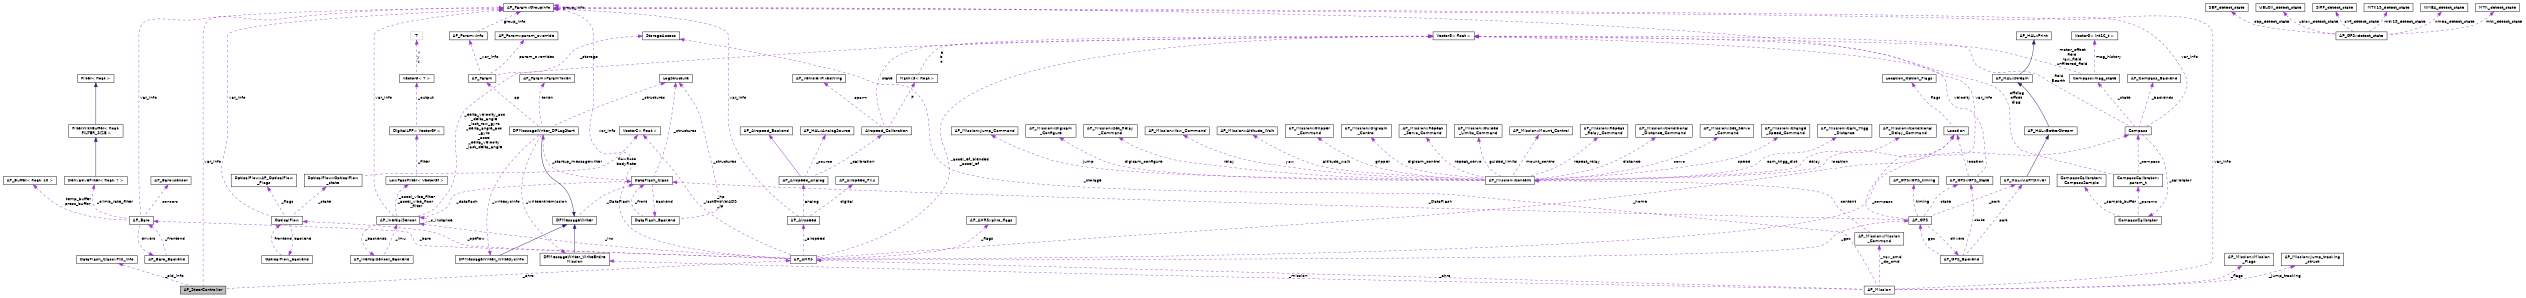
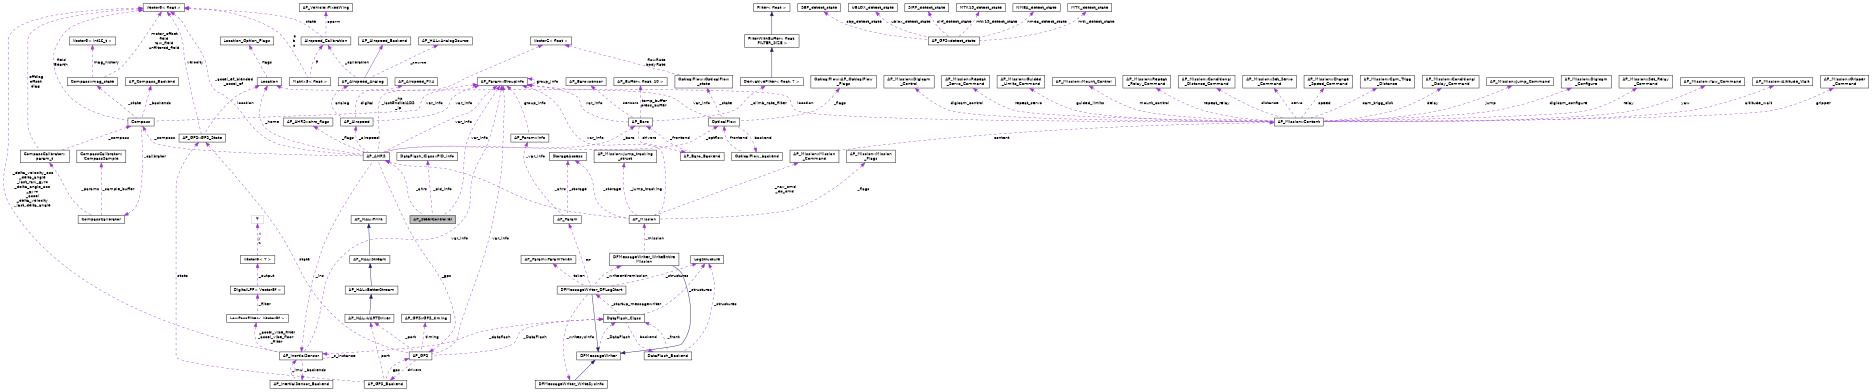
  digraph {
    rankdir=TB
    node [color=black fillcolor=white fontname=Helvetica fontsize=10 shape=record style=filled]
    edge [color=darkorchid3 dir=back fontname=Helvetica fontsize=10 labelfontname=Helvetica labelfontsize=10 style=dashed]
    n1 [fillcolor=grey75 fontcolor=black height=0.2 label=AP_SteerController width=0.4]
    n2 [height=0.2 label="AP_Param::GroupInfo" width=0.4]
    n3 [height=0.2 label=AP_AHRS width=0.4]
    n4 [height=0.2 label=AP_Baro width=0.4]
    n5 [height=0.2 label=OpticalFlow width=0.4]
    n6 [height=0.2 label=AP_InertialSensor width=0.4]
    n7 [height=0.2 label=AP_Mission width=0.4]
    n8 [height=0.2 label="AP_Param::Info" width=0.4]
    n9 [height=0.2 label=AP_Airspeed width=0.4]
    n10 [height=0.2 label=AP_GPS width=0.4]
    n11 [height=0.2 label=Compass width=0.4]
    n12 [height=0.2 label=AP_Baro_Backend width=0.4]
    n13 [height=0.2 label=OpticalFlow_backend width=0.4]
    n14 [height=0.2 label=AP_InertialSensor_Backend width=0.4]
    n15 [height=0.2 label="DFMessageWriter_WriteEntire\lMission" width=0.4]
    n16 [height=0.2 label=AP_Param width=0.4]
    n17 [height=0.2 label=AP_GPS_Backend width=0.4]
    n18 [height=0.2 label="CompassCalibrator::\lparam_t" width=0.4]
    n19 [height=0.2 label="AP_AHRS::ahrs_flags" width=0.4]
    n20 [height=0.2 label="AP_Baro::sensor" width=0.4]
    n21 [height=0.2 label="AP_Buffer\< float, 10 \>" width=0.4]
    n22 [height=0.2 label="DerivativeFilter\< float, 7 \>" width=0.4]
    n23 [height=0.2 label="FilterWithBuffer\< float,\l FILTER_SIZE \>" width=0.4]
    n24 [height=0.2 label="Filter\< float \>" width=0.4]
    n25 [height=0.2 label="OpticalFlow::OpticalFlow\l_state" width=0.4]
    n26 [height=0.2 label="Vector2\< float \>" width=0.4]
    n27 [height=0.2 label="OpticalFlow::AP_OpticalFlow\l_Flags" width=0.4]
    n28 [height=0.2 label="Vector3\< float \>" width=0.4]
    n29 [height=0.2 label=Airspeed_Calibration width=0.4]
    n30 [height=0.2 label="Matrix3\< float \>" width=0.4]
    n31 [height=0.2 label="AP_GPS::GPS_State" width=0.4]
    n32 [height=0.2 label="Compass::mag_state" width=0.4]
    n33 [height=0.2 label=AP_Airspeed_Analog width=0.4]
    n34 [height=0.2 label=CompassCalibrator width=0.4]
    n35 [height=0.2 label="LowPassFilter\< Vector3f \>" width=0.4]
    n36 [height=0.2 label="DigitalLPF\< Vector3f \>" width=0.4]
    n37 [height=0.2 label="Vector3\< T \>" width=0.4]
    n38 [color=grey75 height=0.2 label=T width=0.4]
    n39 [height=0.2 label=DataFlash_Class width=0.4]
    n40 [height=0.2 label=DataFlash_Backend width=0.4]
    n41 [height=0.2 label=DFMessageWriter width=0.4]
    n42 [height=0.2 label=DFMessageWriter_DFLogStart width=0.4]
    n43 [height=0.2 label=DFMessageWriter_WriteSysInfo width=0.4]
    n44 [height=0.2 label=LogStructure width=0.4]
    n45 [height=0.2 label=StorageAccess width=0.4]
    n46 [height=0.2 label="AP_Mission::Mission\l_Command" width=0.4]
    n47 [height=0.2 label="AP_Mission::Content" width=0.4]
    n48 [height=0.2 label="AP_Mission::Guided\l_Limits_Command" width=0.4]
    n49 [height=0.2 label="AP_Mission::Mount_Control" width=0.4]
    n50 [height=0.2 label="AP_Mission::Repeat\l_Relay_Command" width=0.4]
    n51 [height=0.2 label="AP_Mission::Conditional\l_Distance_Command" width=0.4]
    n52 [height=0.2 label="AP_Mission::Set_Servo\l_Command" width=0.4]
    n53 [height=0.2 label="AP_Mission::Change\l_Speed_Command" width=0.4]
    n54 [height=0.2 label="AP_Mission::Cam_Trigg\l_Distance" width=0.4]
    n55 [height=0.2 label="AP_Mission::Conditional\l_Delay_Command" width=0.4]
    n56 [height=0.2 label="AP_Mission::Jump_Command" width=0.4]
    n57 [height=0.2 label=Location width=0.4]
    n58 [height=0.2 label=Location_Option_Flags width=0.4]
    n59 [height=0.2 label="AP_Mission::Digicam\l_Configure" width=0.4]
    n60 [height=0.2 label="AP_Mission::Set_Relay\l_Command" width=0.4]
    n61 [height=0.2 label="AP_Mission::Yaw_Command" width=0.4]
    n62 [height=0.2 label="AP_Mission::Altitude_Wait" width=0.4]
    n63 [height=0.2 label="AP_Mission::Gripper\l_Command" width=0.4]
    n64 [height=0.2 label="AP_Mission::Digicam\l_Control" width=0.4]
    n65 [height=0.2 label="AP_Mission::Repeat\l_Servo_Command" width=0.4]
    n66 [height=0.2 label="AP_Mission::Mission\l_Flags" width=0.4]
    n67 [height=0.2 label="AP_Mission::jump_tracking\l_struct" width=0.4]
    n68 [height=0.2 label="AP_Param::ParamToken" width=0.4]
-   n69 [height=0.2 label="AP_Param::param_override" width=0.4]
    n70 [height=0.2 label=AP_Airspeed_Backend width=0.4]
    n71 [height=0.2 label=AP_Airspeed_PX4 width=0.4]
    n72 [height=0.2 label="AP_HAL::AnalogSource" width=0.4]
    n73 [height=0.2 label="AP_Vehicle::FixedWing" width=0.4]
    n74 [height=0.2 label="AP_GPS::detect_state" width=0.4]
    n75 [height=0.2 label=SBP_detect_state width=0.4]
    n76 [height=0.2 label=UBLOX_detect_state width=0.4]
    n77 [height=0.2 label=SIRF_detect_state width=0.4]
    n78 [height=0.2 label=MTK19_detect_state width=0.4]
    n79 [height=0.2 label=NMEA_detect_state width=0.4]
    n80 [height=0.2 label=MTK_detect_state width=0.4]
    n81 [height=0.2 label="AP_GPS::GPS_timing" width=0.4]
    n82 [height=0.2 label="AP_HAL::UARTDriver" width=0.4]
    n83 [height=0.2 label="AP_HAL::BetterStream" width=0.4]
    n84 [height=0.2 label="AP_HAL::Stream" width=0.4]
    n85 [height=0.2 label="AP_HAL::Print" width=0.4]
    n86 [height=0.2 label=AP_Compass_Backend width=0.4]
    n87 [height=0.2 label="CompassCalibrator::\lCompassSample" width=0.4]
    n88 [height=0.2 label="Vector3\< int16_t \>" width=0.4]
    n89 [height=0.2 label="DataFlash_Class::PID_Info" width=0.4]
    n2 -> n1 [label=" var_info"]
    n2 -> n2 [label=" group_info"]
    n2 -> n3 [label=" var_info"]
    n2 -> n4 [label=" var_info"]
    n2 -> n5 [label=" var_info"]
    n2 -> n6 [label=" var_info"]
    n2 -> n7 [label=" var_info"]
    n2 -> n8 [label=" group_info"]
    n2 -> n9 [label=" var_info"]
    n2 -> n10 [label=" var_info"]
    n2 -> n11 [label=" var_info"]
    n3 -> n1 [label=" _ahrs"]
    n3 -> n7 [label=" _ahrs"]
    n4 -> n3 [label=" _baro"]
    n4 -> n12 [label=" _frontend"]
    n5 -> n3 [label=" _optflow"]
    n5 -> n13 [label=" frontend"]
    n6 -> n3 [label=" _ins"]
    n6 -> n6 [label=" _s_instance"]
    n6 -> n14 [label=" _imu"]
-   n15 -> n7 [label=" _mission"]
+   n7 -> n15 [label=" _mission"]
    n8 -> n16 [label=" _var_info"]
    n9 -> n3 [label=" _airspeed"]
    n10 -> n3 [label=" _gps"]
    n10 -> n17 [label=" gps"]
    n11 -> n3 [label=" _compass"]
    n11 -> n18 [label=" _compass"]
    n12 -> n4 [label=" drivers"]
    n13 -> n5 [label=" backend"]
    n14 -> n6 [label=" _backends"]
    n15 -> n42 [label=" _writeentiremission"]
    n16 -> n42 [label=" ap"]
    n17 -> n10 [label=" drivers"]
    n18 -> n34 [label=" _params"]
    n19 -> n3 [label=" _flags"]
    n20 -> n4 [label=" sensors"]
    n21 -> n4 [label=" temp_buffer\npress_buffer"]
    n22 -> n4 [label=" _climb_rate_filter"]
    n23 -> n22 [color=midnightblue style=solid]
    n24 -> n23 [color=midnightblue style=solid]
    n25 -> n5 [label=" _state"]
    n26 -> n3 [label=" _hp\n_lastGndVelADS\n_lp"]
    n26 -> n25 [label=" flowRate\nbodyRate"]
    n27 -> n5 [label=" _flags"]
    n28 -> n3 [label=" _accel_ef_blended\n_accel_ef"]
    n28 -> n6 [label=" _delta_velocity_acc\n_delta_angle\n_last_raw_gyro\n_delta_angle_acc\n_gyro\n_accel\n_delta_velocity\n_last_delta_angle"]
    n28 -> n11 [label=" field\nBearth"]
    n28 -> n18 [label=" offdiag\noffset\ndiag"]
    n28 -> n29 [label=" state"]
    n28 -> n30 [label=" a\nb\nc"]
    n28 -> n31 [label=" velocity"]
    n28 -> n32 [label=" motor_offset\nfield\nraw_field\nunfiltered_field"]
    n29 -> n33 [label=" _calibration"]
-   n30 -> n29 [label=" P"]
+   n29 -> n30 [label=" P"]
    n31 -> n10 [label=" state"]
    n31 -> n17 [label=" state"]
    n32 -> n11 [label=" _state"]
    n33 -> n9 [label=" analog"]
    n34 -> n11 [label=" _calibrator"]
    n35 -> n6 [label=" _accel_vibe_filter\n_accel_vibe_floor\l_filter"]
    n36 -> n35 [label=" _filter"]
    n37 -> n36 [label=" _output"]
    n38 -> n37 [label=" x\ny\nz"]
    n39 -> n6 [label=" _dataflash"]
    n39 -> n10 [label=" _DataFlash"]
    n39 -> n40 [label=" _front"]
    n39 -> n41 [label=" _DataFlash"]
    n40 -> n39 [label=" backend"]
    n41 -> n15 [color=midnightblue style=solid]
    n41 -> n42 [color=midnightblue style=solid]
    n41 -> n43 [color=midnightblue style=solid]
    n42 -> n39 [label=" _startup_messagewriter"]
    n43 -> n42 [label=" _writesysinfo"]
    n44 -> n39 [label=" _structures"]
    n44 -> n40 [label=" _structures"]
    n44 -> n42 [label=" _structures"]
    n45 -> n7 [label=" _storage"]
    n45 -> n16 [label=" _storage"]
    n46 -> n7 [label=" _nav_cmd\n_do_cmd"]
    n47 -> n46 [label=" content"]
    n48 -> n47 [label=" guided_limits"]
    n49 -> n47 [label=" mount_control"]
    n50 -> n47 [label=" repeat_relay"]
    n51 -> n47 [label=" distance"]
    n52 -> n47 [label=" servo"]
    n53 -> n47 [label=" speed"]
    n54 -> n47 [label=" cam_trigg_dist"]
    n55 -> n47 [label=" delay"]
    n56 -> n47 [label=" jump"]
    n57 -> n3 [label=" _home"]
    n57 -> n31 [label=" location"]
    n57 -> n47 [label=" location"]
    n58 -> n57 [label=" flags"]
    n59 -> n47 [label=" digicam_configure"]
    n60 -> n47 [label=" relay"]
    n61 -> n47 [label=" yaw"]
    n62 -> n47 [label=" altitude_wait"]
    n63 -> n47 [label=" gripper"]
    n64 -> n47 [label=" digicam_control"]
    n65 -> n47 [label=" repeat_servo"]
    n66 -> n7 [label=" _flags"]
    n67 -> n7 [label=" _jump_tracking"]
    n68 -> n42 [label=" token"]
-   n69 -> n16 [label=" param_overrides"]
    n70 -> n33 [style=solid]
    n71 -> n9 [label=" digital"]
    n72 -> n33 [label=" _source"]
    n73 -> n29 [label=" aparm"]
    n75 -> n74 [label=" sbp_detect_state"]
    n76 -> n74 [label=" ublox_detect_state"]
    n77 -> n74 [label=" sirf_detect_state"]
    n78 -> n74 [label=" mtk19_detect_state"]
    n79 -> n74 [label=" nmea_detect_state"]
    n80 -> n74 [label=" mtk_detect_state"]
    n81 -> n10 [label=" timing"]
    n82 -> n10 [label=" _port"]
    n82 -> n17 [label=" port"]
    n83 -> n82 [color=midnightblue style=solid]
    n84 -> n83 [color=midnightblue style=solid]
    n85 -> n84 [color=midnightblue style=solid]
    n86 -> n11 [label=" _backends"]
    n87 -> n34 [label=" _sample_buffer"]
    n88 -> n32 [label=" mag_history"]
    n89 -> n1 [label=" _pid_info"]
  }
